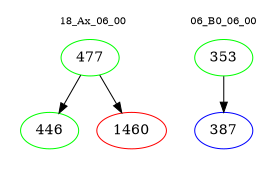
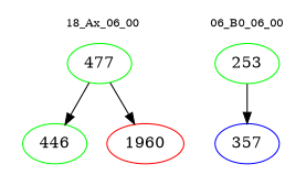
  digraph {
    node [color=green]
    edge [color=black]
    n1 [label=477]
    n2 [label=446]
-   n3 [color=red label=1460]
-   n4 [label=353]
-   n5 [color=blue label=387]
+   n3 [color=red label=1960]
+   n4 [label=253]
+   n5 [color=blue label=357]
    subgraph cluster_1 {
      color=white
      fontsize=10
      label="18_Ax_06_00"
      n1
      n2
      n3
    }
    subgraph cluster_2 {
      color=white
      fontsize=10
      label="06_B0_06_00"
      n4
      n5
    }
    n1 -> n2
    n1 -> n3
    n4 -> n5
  }
